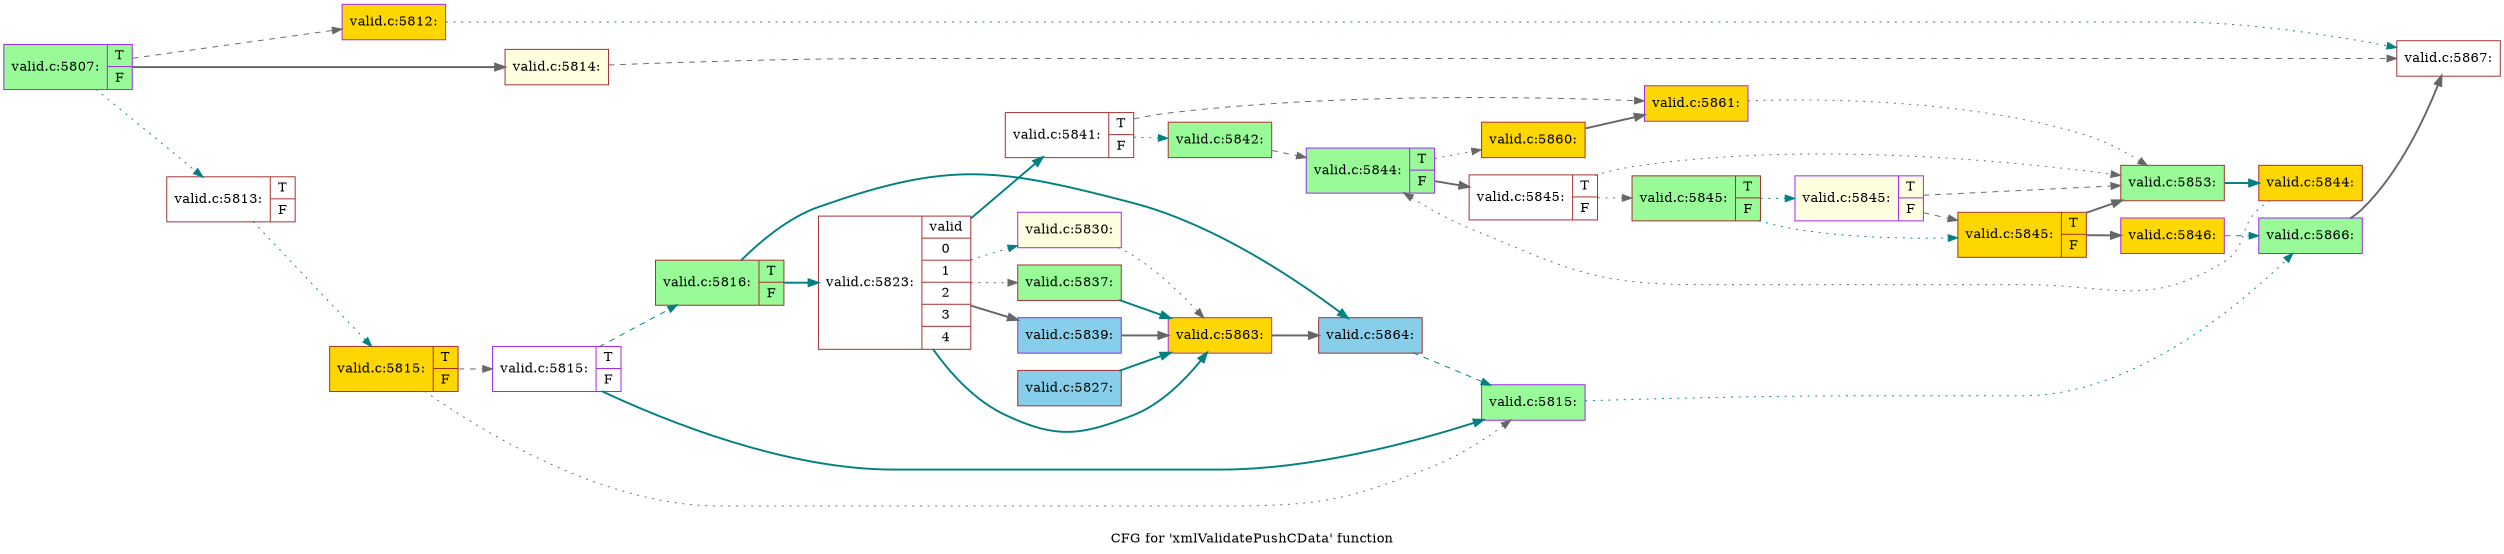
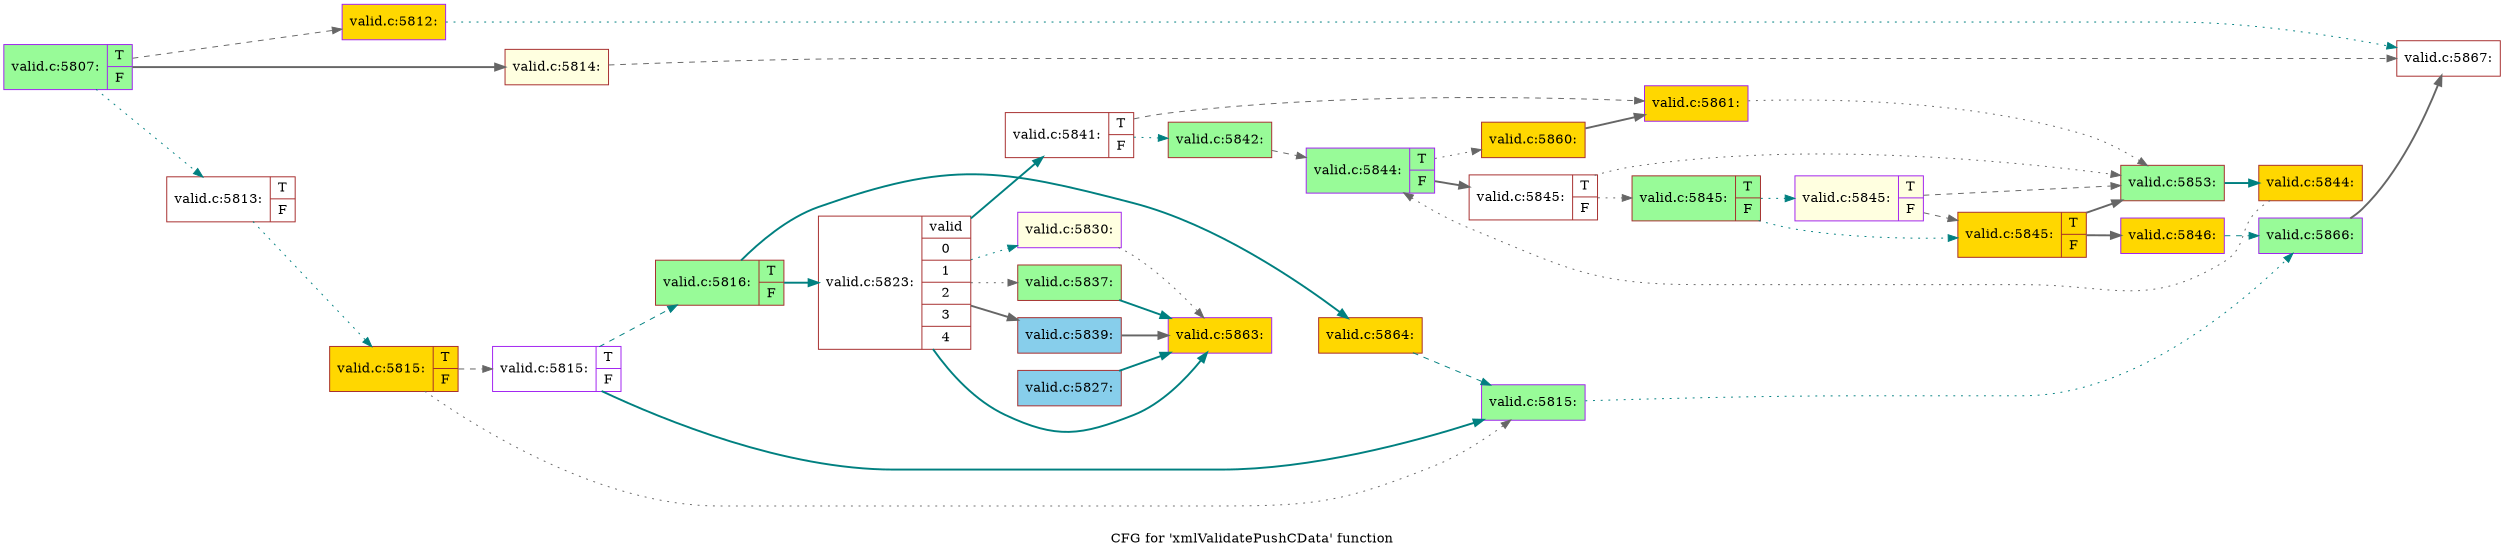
  digraph {
    label="CFG for 'xmlValidatePushCData' function"
    rankdir=LR
    node [color=brown fillcolor=palegreen shape=record style=filled]
    edge [color=gray40 style=bold]
    n1 [color=purple label="{valid.c:5807:|{<s0>T|<s1>F}}"]
    n2 [color=purple fillcolor=gold label="{valid.c:5812:}"]
    n3 [fillcolor=white label="{valid.c:5813:|{<s0>T|<s1>F}}"]
    n4 [fillcolor=lightyellow label="{valid.c:5814:}"]
    n5 [fillcolor=white label="{valid.c:5867:}"]
    n6 [fillcolor=gold label="{valid.c:5815:|{<s0>T|<s1>F}}"]
    n7 [color=purple fillcolor=white label="{valid.c:5815:|{<s0>T|<s1>F}}"]
    n8 [color=purple label="{valid.c:5815:}"]
    n9 [label="{valid.c:5816:|{<s0>T|<s1>F}}"]
    n10 [color=purple label="{valid.c:5866:}"]
    n11 [fillcolor=white label="{valid.c:5823:|{<s0>valid|<s1>0|<s2>1|<s3>2|<s4>3|<s5>4}}"]
-   n12 [fillcolor=skyblue label="{valid.c:5864:}"]
+   n12 [fillcolor=gold label="{valid.c:5864:}"]
    n13 [color=purple fillcolor=gold label="{valid.c:5863:}"]
    n14 [color=purple fillcolor=lightyellow label="{valid.c:5830:}"]
    n15 [label="{valid.c:5837:}"]
-   n16 [color=purple fillcolor=skyblue label="{valid.c:5839:}"]
+   n16 [fillcolor=skyblue label="{valid.c:5839:}"]
    n17 [fillcolor=white label="{valid.c:5841:|{<s0>T|<s1>F}}"]
    n18 [fillcolor=skyblue label="{valid.c:5827:}"]
    n19 [label="{valid.c:5842:}"]
    n20 [color=purple fillcolor=gold label="{valid.c:5861:}"]
    n21 [color=purple label="{valid.c:5844:|{<s0>T|<s1>F}}"]
    n22 [label="{valid.c:5853:}"]
    n23 [fillcolor=white label="{valid.c:5845:|{<s0>T|<s1>F}}"]
    n24 [fillcolor=gold label="{valid.c:5860:}"]
    n25 [label="{valid.c:5845:|{<s0>T|<s1>F}}"]
    n26 [fillcolor=gold label="{valid.c:5844:}"]
    n27 [color=purple fillcolor=lightyellow label="{valid.c:5845:|{<s0>T|<s1>F}}"]
    n28 [fillcolor=gold label="{valid.c:5845:|{<s0>T|<s1>F}}"]
    n29 [color=purple fillcolor=gold label="{valid.c:5846:}"]
    n1 -> n2 [style=dashed]
    n1 -> n3 [color=teal style=dotted]
    n1 -> n4
    n2 -> n5 [color=teal style=dotted]
    n3 -> n6 [color=teal style=dotted]
    n4 -> n5 [style=dashed]
    n6 -> n7 [style=dashed]
    n6 -> n8 [style=dotted]
    n7 -> n8 [color=teal]
    n7 -> n9 [color=teal style=dashed]
    n8 -> n10 [color=teal style=dotted]
    n9 -> n11 [color=teal]
    n9 -> n12 [color=teal]
    n10 -> n5
    n11 -> n13 [color=teal]
    n11 -> n14 [color=teal style=dotted]
    n11 -> n15 [style=dotted]
    n11 -> n16
    n11 -> n17 [color=teal]
    n12 -> n8 [color=teal style=dashed]
-   n13 -> n12
    n14 -> n13 [style=dotted]
    n15 -> n13 [color=teal]
    n16 -> n13
    n17 -> n19 [color=teal style=dotted]
    n17 -> n20 [style=dashed]
    n18 -> n13 [color=teal]
    n19 -> n21 [style=dashed]
    n20 -> n22 [style=dotted]
    n21 -> n23
    n21 -> n24 [style=dotted]
    n22 -> n26 [color=teal]
    n23 -> n22 [style=dotted]
    n23 -> n25 [style=dotted]
    n24 -> n20
    n25 -> n27 [color=teal style=dotted]
    n25 -> n28 [color=teal style=dotted]
    n26 -> n21 [style=dotted]
    n27 -> n22 [style=dashed]
    n27 -> n28 [style=dashed]
    n28 -> n22
    n28 -> n29
    n29 -> n10 [color=teal style=dashed]
  }
